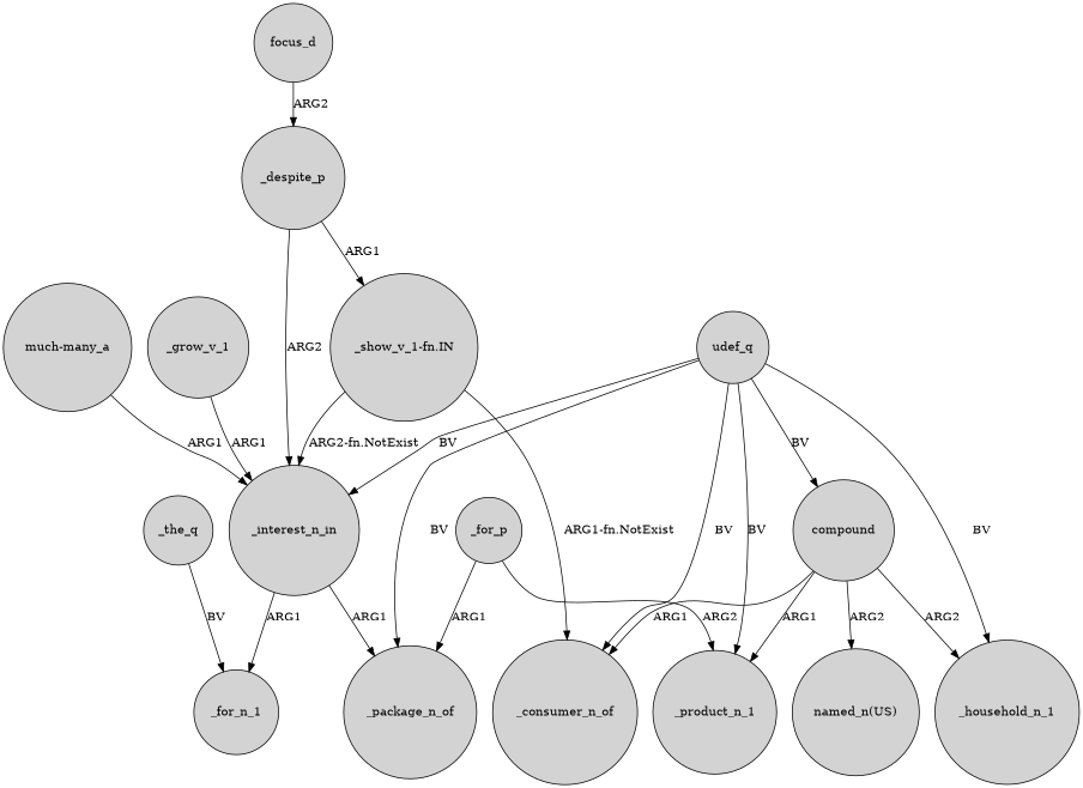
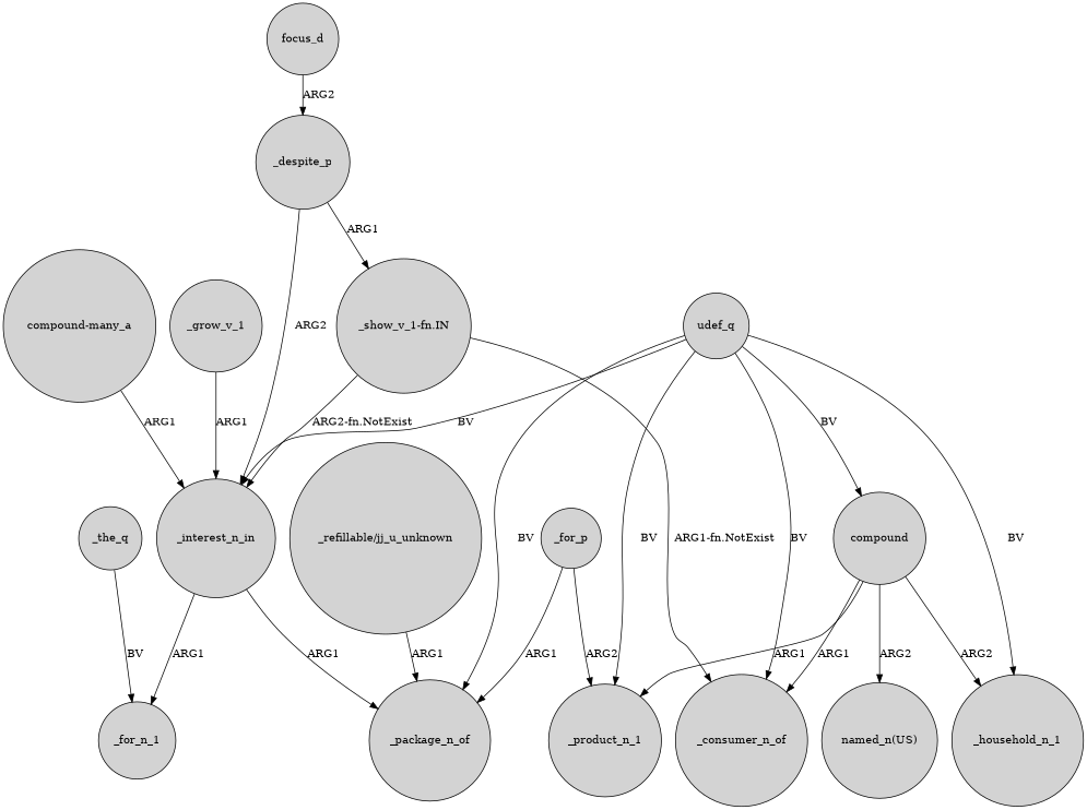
  digraph {
    node [shape=circle style=filled]
    focus_d
    _despite_p
    "_show_v_1-fn.IN"
    _interest_n_in
    _consumer_n_of
    _package_n_of
    n7 [label=_for_n_1]
+   "_refillable/jj_u_unknown"
    compound
    _product_n_1
    "named_n(US)"
    _household_n_1
    udef_q
    _the_q
    _for_p
-   "much-many_a"
+   "much-many_a" [label="compound-many_a"]
    _grow_v_1
    focus_d -> _despite_p [label=ARG2]
    _despite_p -> "_show_v_1-fn.IN" [label=ARG1]
    _despite_p -> _interest_n_in [label=ARG2]
    "_show_v_1-fn.IN" -> _interest_n_in [label="ARG2-fn.NotExist"]
    "_show_v_1-fn.IN" -> _consumer_n_of [label="ARG1-fn.NotExist"]
    _interest_n_in -> _package_n_of [label=ARG1]
    _interest_n_in -> n7 [label=ARG1]
+   "_refillable/jj_u_unknown" -> _package_n_of [label=ARG1]
    compound -> _consumer_n_of [label=ARG1]
    compound -> _product_n_1 [label=ARG1]
    compound -> "named_n(US)" [label=ARG2]
    compound -> _household_n_1 [label=ARG2]
    udef_q -> _interest_n_in [label=BV]
    udef_q -> _consumer_n_of [label=BV]
    udef_q -> _package_n_of [label=BV]
    udef_q -> compound [label=BV]
    udef_q -> _product_n_1 [label=BV]
    udef_q -> _household_n_1 [label=BV]
    _the_q -> n7 [label=BV]
    _for_p -> _package_n_of [label=ARG1]
    _for_p -> _product_n_1 [label=ARG2]
    "much-many_a" -> _interest_n_in [label=ARG1]
    _grow_v_1 -> _interest_n_in [label=ARG1]
  }
